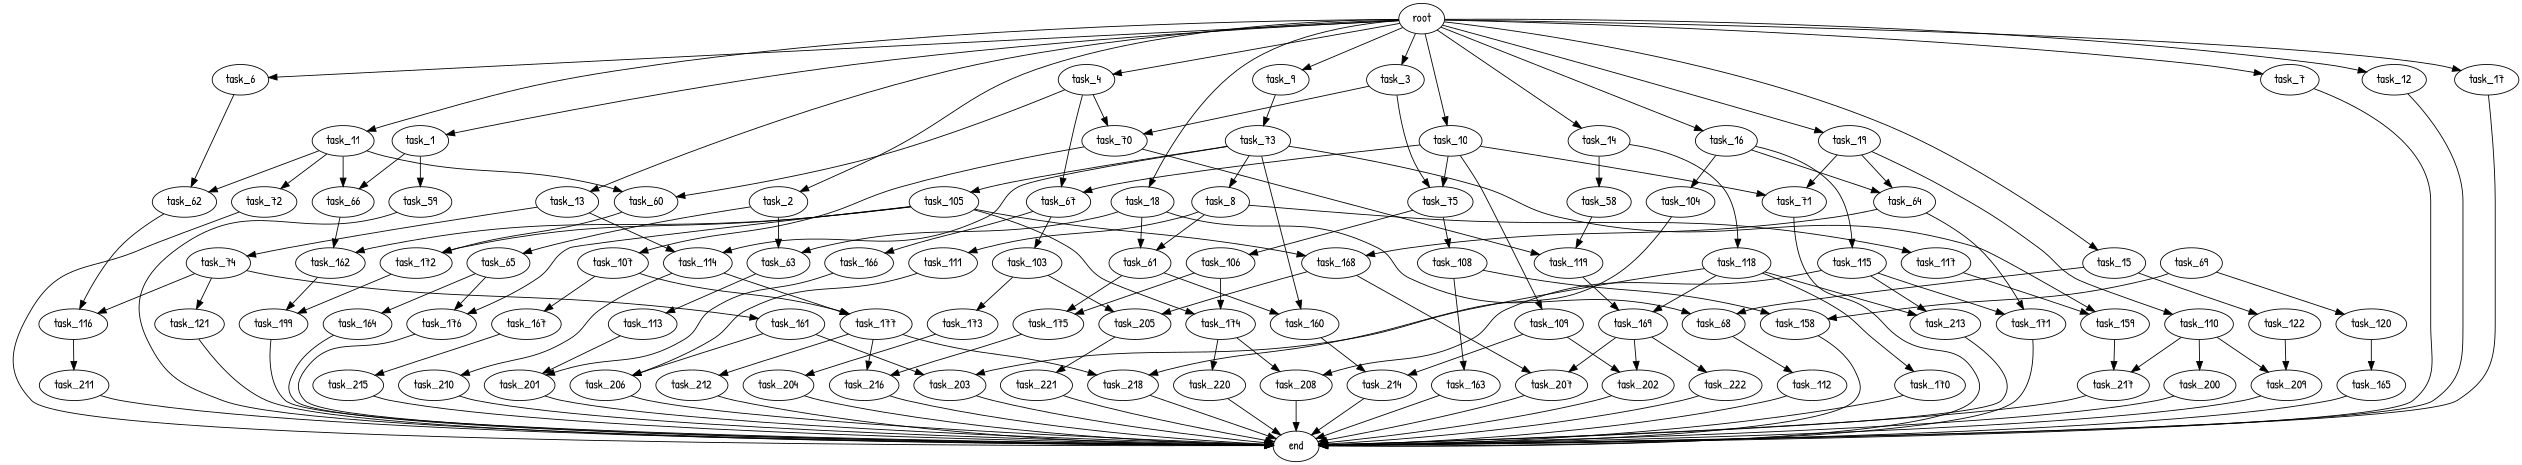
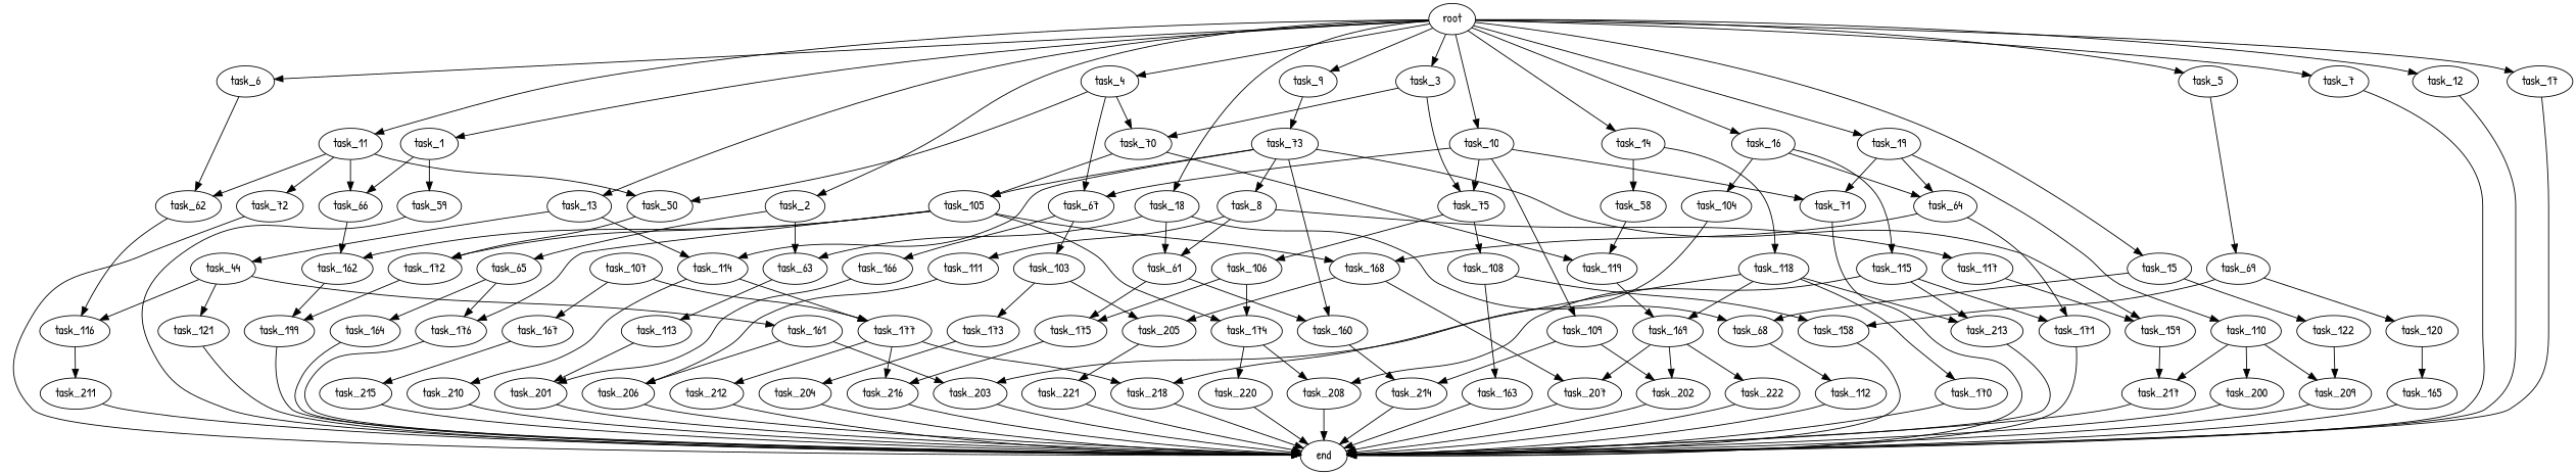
  digraph {
    fontname="Patrick Hand"
    node [fontname="Patrick Hand"]
    edge [fontname="Patrick Hand"]
    task_116
    task_211
    end
    task_105
    task_176
    task_162
    task_172
    task_174
    task_168
    task_199
    task_220
    task_208
    task_207
    task_205
    task_163
    task_15
    task_68
    task_122
    task_112
    task_209
    task_212
    task_169
    task_202
    task_222
    task_161
    task_206
    task_203
    task_173
    task_204
    task_7
    task_104
    task_218
    task_119
    task_166
    task_201
    task_75
    task_106
    task_108
    task_175
    task_158
    task_214
    task_216
    task_117
    task_159
    task_217
    task_9
    task_73
    task_160
    task_114
    task_8
    task_59
    task_121
    task_164
    task_210
    task_177
    task_64
    task_171
    task_65
    task_118
    task_213
    task_170
    task_18
    task_63
    task_61
    task_113
    task_115
    task_58
    task_109
    task_167
    task_215
    task_1
    task_66
    task_11
    task_62
-   task_60
+   task_60 [label=task_50]
    task_72
    task_69
    task_120
    task_165
    task_19
    task_71
    task_110
    task_200
    task_4
    task_70
    task_67
    task_107
    task_103
    task_10
    task_14
    task_12
    task_13
-   task_74
+   task_74 [label=task_44]
    task_3
+   task_5
    task_221
    task_6
    task_2
    task_17
    root
    task_16
    task_111
    task_116 -> task_211
    task_211 -> end
    task_105 -> task_176
    task_105 -> task_162
    task_105 -> task_172
    task_105 -> task_174
    task_105 -> task_168
    task_176 -> end
    task_162 -> task_199
    task_172 -> task_199
    task_174 -> task_220
    task_174 -> task_208
    task_168 -> task_207
    task_168 -> task_205
    task_199 -> end
    task_220 -> end
    task_208 -> end
    task_207 -> end
    task_205 -> task_221
    task_163 -> end
    task_15 -> task_68
    task_15 -> task_122
    task_68 -> task_112
    task_122 -> task_209
    task_112 -> end
    task_209 -> end
    task_212 -> end
    task_169 -> task_207
    task_169 -> task_202
    task_169 -> task_222
    task_202 -> end
    task_222 -> end
    task_161 -> task_206
    task_161 -> task_203
    task_206 -> end
    task_203 -> end
    task_173 -> task_204
    task_204 -> end
    task_7 -> end
    task_104 -> task_218
    task_218 -> end
    task_119 -> task_169
    task_166 -> task_201
    task_201 -> end
    task_75 -> task_106
    task_75 -> task_108
    task_106 -> task_174
    task_106 -> task_175
    task_108 -> task_163
    task_108 -> task_158
    task_175 -> task_216
    task_158 -> end
    task_214 -> end
    task_216 -> end
    task_117 -> task_159
    task_159 -> task_217
    task_217 -> end
    task_9 -> task_73
    task_73 -> task_105
    task_73 -> task_159
    task_73 -> task_160
    task_73 -> task_114
    task_73 -> task_8
    task_160 -> task_214
    task_114 -> task_210
    task_114 -> task_177
    task_8 -> task_117
    task_8 -> task_61
    task_8 -> task_111
    task_59 -> end
    task_121 -> end
    task_164 -> end
    task_210 -> end
    task_177 -> task_212
    task_177 -> task_218
    task_177 -> task_216
    task_64 -> task_168
    task_64 -> task_171
    task_171 -> end
    task_65 -> task_176
    task_65 -> task_164
    task_118 -> task_169
    task_118 -> task_203
    task_118 -> task_213
    task_118 -> task_170
    task_213 -> end
    task_170 -> end
    task_18 -> task_68
    task_18 -> task_63
    task_18 -> task_61
    task_63 -> task_113
    task_61 -> task_175
    task_61 -> task_160
    task_113 -> task_201
    task_115 -> task_208
    task_115 -> task_171
    task_115 -> task_213
    task_58 -> task_119
    task_109 -> task_202
    task_109 -> task_214
    task_167 -> task_215
    task_215 -> end
    task_1 -> task_59
    task_1 -> task_66
    task_66 -> task_162
    task_11 -> task_66
    task_11 -> task_62
    task_11 -> task_60
    task_11 -> task_72
    task_62 -> task_116
    task_60 -> task_172
    task_72 -> end
    task_69 -> task_158
    task_69 -> task_120
    task_120 -> task_165
    task_165 -> end
    task_19 -> task_64
    task_19 -> task_71
    task_19 -> task_110
    task_71 -> end
    task_110 -> task_209
    task_110 -> task_217
    task_110 -> task_200
    task_200 -> end
    task_4 -> task_60
    task_4 -> task_70
    task_4 -> task_67
    task_70 -> task_119
-   task_70 -> task_107
+   task_70 -> task_105
    task_67 -> task_166
    task_67 -> task_103
    task_107 -> task_177
    task_107 -> task_167
    task_103 -> task_205
    task_103 -> task_173
    task_10 -> task_75
    task_10 -> task_109
    task_10 -> task_71
    task_10 -> task_67
    task_14 -> task_118
    task_14 -> task_58
    task_12 -> end
    task_13 -> task_114
    task_13 -> task_74
    task_74 -> task_116
    task_74 -> task_161
    task_74 -> task_121
    task_3 -> task_75
    task_3 -> task_70
+   task_5 -> task_69
    task_221 -> end
    task_6 -> task_62
    task_2 -> task_65
    task_2 -> task_63
    task_17 -> end
    root -> task_15
    root -> task_7
    root -> task_9
    root -> task_18
    root -> task_1
    root -> task_11
    root -> task_19
    root -> task_4
    root -> task_10
    root -> task_14
    root -> task_12
    root -> task_13
    root -> task_3
+   root -> task_5
    root -> task_6
    root -> task_2
    root -> task_17
    root -> task_16
    task_16 -> task_104
    task_16 -> task_64
    task_16 -> task_115
    task_111 -> task_206
  }
